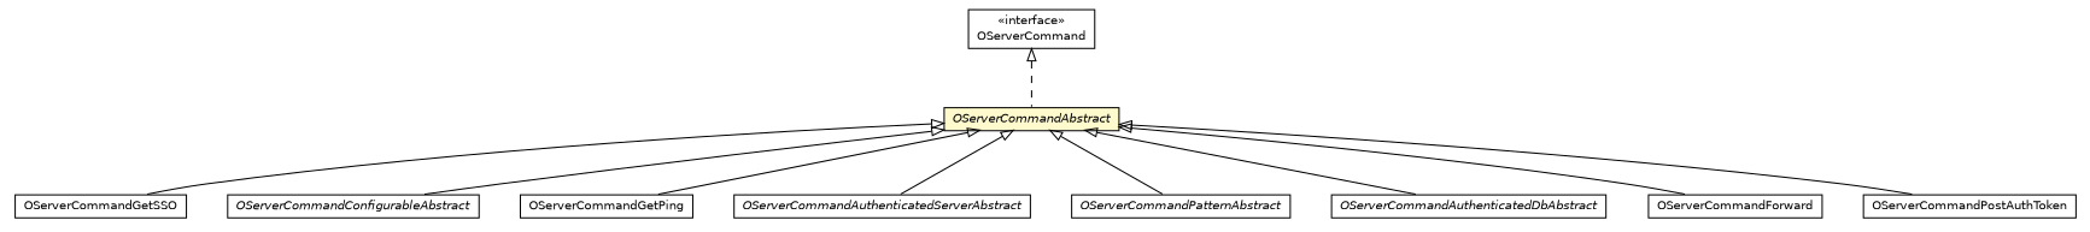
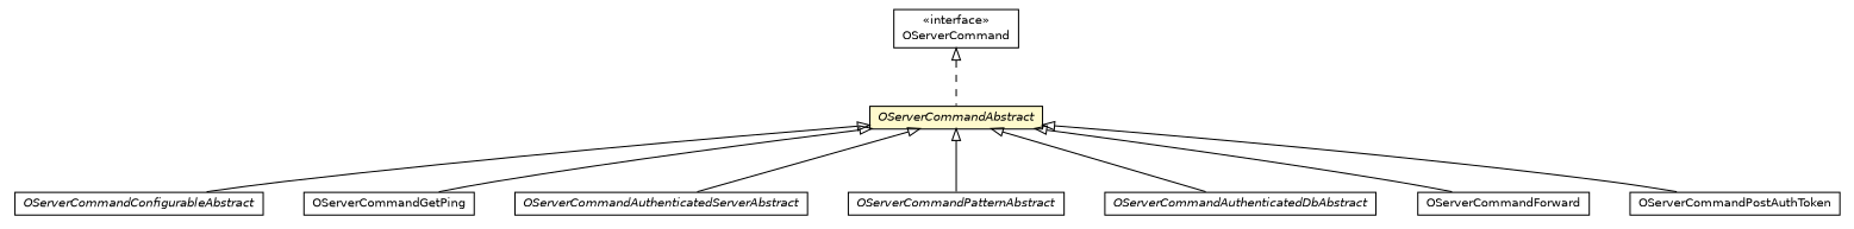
  digraph {
    fontname="DejaVu Sans"
    nodesep=0.25
    ranksep=0.5
    node [fontcolor=black fontname="DejaVu Sans" fontsize=10.0 shape=plaintext]
    edge [arrowtail=empty dir=back fontname="DejaVu Sans" fontsize=10 headport=p labelfontname=Helvetica labelfontsize=10 tailport=p]
-   n1 [label=<<table title="com.orientechnologies.orient.server.network.protocol.http.command.get.OServerCommandGetSSO" border="0" cellborder="1" cellspacing="0" cellpadding="2" port="p" href="./get/OServerCommandGetSSO.html"> 		<tr><td><table border="0" cellspacing="0" cellpadding="1"> <tr><td align="center" balign="center"> OServerCommandGetSSO </td></tr> 		</table></td></tr> 		</table>>]
    n2 [label=<<table title="com.orientechnologies.orient.server.network.protocol.http.command.get.OServerCommandConfigurableAbstract" border="0" cellborder="1" cellspacing="0" cellpadding="2" port="p" href="./get/OServerCommandConfigurableAbstract.html"> 		<tr><td><table border="0" cellspacing="0" cellpadding="1"> <tr><td align="center" balign="center"><font face="Helvetica-Oblique"> OServerCommandConfigurableAbstract </font></td></tr> 		</table></td></tr> 		</table>>]
    n3 [label=<<table title="com.orientechnologies.orient.server.network.protocol.http.command.get.OServerCommandGetPing" border="0" cellborder="1" cellspacing="0" cellpadding="2" port="p" href="./get/OServerCommandGetPing.html"> 		<tr><td><table border="0" cellspacing="0" cellpadding="1"> <tr><td align="center" balign="center"> OServerCommandGetPing </td></tr> 		</table></td></tr> 		</table>>]
    n4 [label=<<table title="com.orientechnologies.orient.server.network.protocol.http.command.OServerCommandAuthenticatedServerAbstract" border="0" cellborder="1" cellspacing="0" cellpadding="2" port="p" href="./OServerCommandAuthenticatedServerAbstract.html"> 		<tr><td><table border="0" cellspacing="0" cellpadding="1"> <tr><td align="center" balign="center"><font face="Helvetica-Oblique"> OServerCommandAuthenticatedServerAbstract </font></td></tr> 		</table></td></tr> 		</table>>]
    n5 [label=<<table title="com.orientechnologies.orient.server.network.protocol.http.command.OServerCommand" border="0" cellborder="1" cellspacing="0" cellpadding="2" port="p" href="./OServerCommand.html"> 		<tr><td><table border="0" cellspacing="0" cellpadding="1"> <tr><td align="center" balign="center"> &#171;interface&#187; </td></tr> <tr><td align="center" balign="center"> OServerCommand </td></tr> 		</table></td></tr> 		</table>>]
    n6 [label=<<table title="com.orientechnologies.orient.server.network.protocol.http.command.OServerCommandAbstract" border="0" cellborder="1" cellspacing="0" cellpadding="2" port="p" bgcolor="lemonChiffon" href="./OServerCommandAbstract.html"> 		<tr><td><table border="0" cellspacing="0" cellpadding="1"> <tr><td align="center" balign="center"><font face="Helvetica-Oblique"> OServerCommandAbstract </font></td></tr> 		</table></td></tr> 		</table>>]
    n7 [label=<<table title="com.orientechnologies.orient.server.network.protocol.http.command.OServerCommandPatternAbstract" border="0" cellborder="1" cellspacing="0" cellpadding="2" port="p" href="./OServerCommandPatternAbstract.html"> 		<tr><td><table border="0" cellspacing="0" cellpadding="1"> <tr><td align="center" balign="center"><font face="Helvetica-Oblique"> OServerCommandPatternAbstract </font></td></tr> 		</table></td></tr> 		</table>>]
    n8 [label=<<table title="com.orientechnologies.orient.server.network.protocol.http.command.OServerCommandAuthenticatedDbAbstract" border="0" cellborder="1" cellspacing="0" cellpadding="2" port="p" href="./OServerCommandAuthenticatedDbAbstract.html"> 		<tr><td><table border="0" cellspacing="0" cellpadding="1"> <tr><td align="center" balign="center"><font face="Helvetica-Oblique"> OServerCommandAuthenticatedDbAbstract </font></td></tr> 		</table></td></tr> 		</table>>]
    n9 [label=<<table title="com.orientechnologies.orient.server.network.protocol.http.command.all.OServerCommandForward" border="0" cellborder="1" cellspacing="0" cellpadding="2" port="p" href="./all/OServerCommandForward.html"> 		<tr><td><table border="0" cellspacing="0" cellpadding="1"> <tr><td align="center" balign="center"> OServerCommandForward </td></tr> 		</table></td></tr> 		</table>>]
    n10 [label=<<table title="com.orientechnologies.orient.server.network.protocol.http.command.post.OServerCommandPostAuthToken" border="0" cellborder="1" cellspacing="0" cellpadding="2" port="p" href="./post/OServerCommandPostAuthToken.html"> 		<tr><td><table border="0" cellspacing="0" cellpadding="1"> <tr><td align="center" balign="center"> OServerCommandPostAuthToken </td></tr> 		</table></td></tr> 		</table>>]
    n5 -> n6 [style=dashed]
-   n6 -> n1
    n6 -> n2
    n6 -> n3
    n6 -> n4
    n6 -> n7
    n6 -> n8
    n6 -> n9
    n6 -> n10
  }
